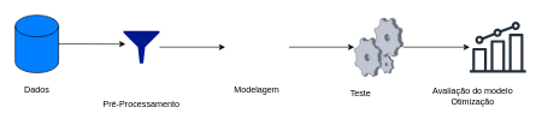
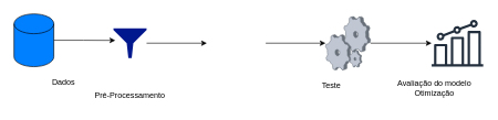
  <mxCell id="0" />
  <mxCell id="1" parent="0" />
  <mxCell id="2" value="" style="shape=cylinder3;whiteSpace=wrap;html=1;boundedLbl=1;backgroundOutline=1;size=15;fillColor=light-dark(#007FFF,var(--ge-dark-color, #121212));" vertex="1" parent="1"><mxGeometry x="20" y="20.63" width="60" height="80" as="geometry" /></mxCell>
  <mxCell id="3" style="edgeStyle=orthogonalEdgeStyle;rounded=0;orthogonalLoop=1;jettySize=auto;html=1;" edge="1" parent="1" source="4" target="14"><mxGeometry relative="1" as="geometry" /></mxCell>
  <mxCell id="4" value="" style="verticalLabelPosition=bottom;sketch=0;aspect=fixed;html=1;verticalAlign=top;strokeColor=none;align=center;outlineConnect=0;shape=mxgraph.citrix.process;" vertex="1" parent="1"><mxGeometry x="490" y="24.5" width="67.94" height="81" as="geometry" /></mxCell>
  <mxCell id="5" style="edgeStyle=orthogonalEdgeStyle;rounded=0;orthogonalLoop=1;jettySize=auto;html=1;" edge="1" parent="1" source="6" target="4"><mxGeometry relative="1" as="geometry" /></mxCell>
  <mxCell id="6" value="" style="shape=image;html=1;verticalAlign=top;verticalLabelPosition=bottom;labelBackgroundColor=#ffffff;imageAspect=0;aspect=fixed;image=https://cdn2.iconfinder.com/data/icons/boxicons-regular-vol-1/24/bx-brain-128.png" vertex="1" parent="1"><mxGeometry x="311" y="20.63" width="88.75" height="88.75" as="geometry" /></mxCell>
  <mxCell id="7" style="edgeStyle=orthogonalEdgeStyle;rounded=0;orthogonalLoop=1;jettySize=auto;html=1;" edge="1" parent="1" source="8" target="6"><mxGeometry relative="1" as="geometry" /></mxCell>
  <mxCell id="8" value="" style="sketch=0;aspect=fixed;pointerEvents=1;shadow=0;dashed=0;html=1;strokeColor=none;labelPosition=center;verticalLabelPosition=bottom;verticalAlign=top;align=center;fillColor=#00188D;shape=mxgraph.mscae.enterprise.filter" vertex="1" parent="1"><mxGeometry x="170" y="42.51" width="50" height="45" as="geometry" /></mxCell>
  <mxCell id="9" style="edgeStyle=orthogonalEdgeStyle;rounded=0;orthogonalLoop=1;jettySize=auto;html=1;entryX=0.056;entryY=0.406;entryDx=0;entryDy=0;entryPerimeter=0;" edge="1" parent="1" source="2" target="8"><mxGeometry relative="1" as="geometry" /></mxCell>
- <mxCell id="10" value="Modelagem" style="text;html=1;align=center;verticalAlign=middle;whiteSpace=wrap;rounded=0;" vertex="1" parent="1"><mxGeometry x="325" y="109.38" width="60" height="30" as="geometry" /></mxCell>
  <mxCell id="11" value="Teste" style="text;html=1;align=center;verticalAlign=middle;whiteSpace=wrap;rounded=0;" vertex="1" parent="1"><mxGeometry x="468.97" y="115" width="60" height="30" as="geometry" /></mxCell>
  <mxCell id="12" value="Pré-Processamento" style="text;html=1;align=center;verticalAlign=middle;whiteSpace=wrap;rounded=0;" vertex="1" parent="1"><mxGeometry x="140" y="130" width="110" height="30" as="geometry" /></mxCell>
- <mxCell id="13" value="Dados" style="text;html=1;align=center;verticalAlign=middle;whiteSpace=wrap;rounded=0;" vertex="1" parent="1"><mxGeometry x="20" y="109.38" width="60" height="30" as="geometry" /></mxCell>
+ <mxCell id="13" value="Dados" style="text;html=1;align=center;verticalAlign=middle;whiteSpace=wrap;rounded=0;" vertex="1" parent="1"><mxGeometry x="65" y="109.38" width="60" height="30" as="geometry" /></mxCell>
  <mxCell id="14" value="" style="sketch=0;outlineConnect=0;fontColor=#232F3E;gradientColor=none;fillColor=#232F3D;strokeColor=none;dashed=0;verticalLabelPosition=bottom;verticalAlign=top;align=center;html=1;fontSize=12;fontStyle=0;aspect=fixed;pointerEvents=1;shape=mxgraph.aws4.metrics;" vertex="1" parent="1"><mxGeometry x="650" y="29.5" width="78" height="71" as="geometry" /></mxCell>
  <mxCell id="15" value="Avaliação do modelo&lt;div&gt;Otimização&lt;/div&gt;" style="text;html=1;align=center;verticalAlign=middle;resizable=0;points=[];autosize=1;strokeColor=none;fillColor=none;" vertex="1" parent="1"><mxGeometry x="589" y="114.38" width="130" height="40" as="geometry" /></mxCell>
